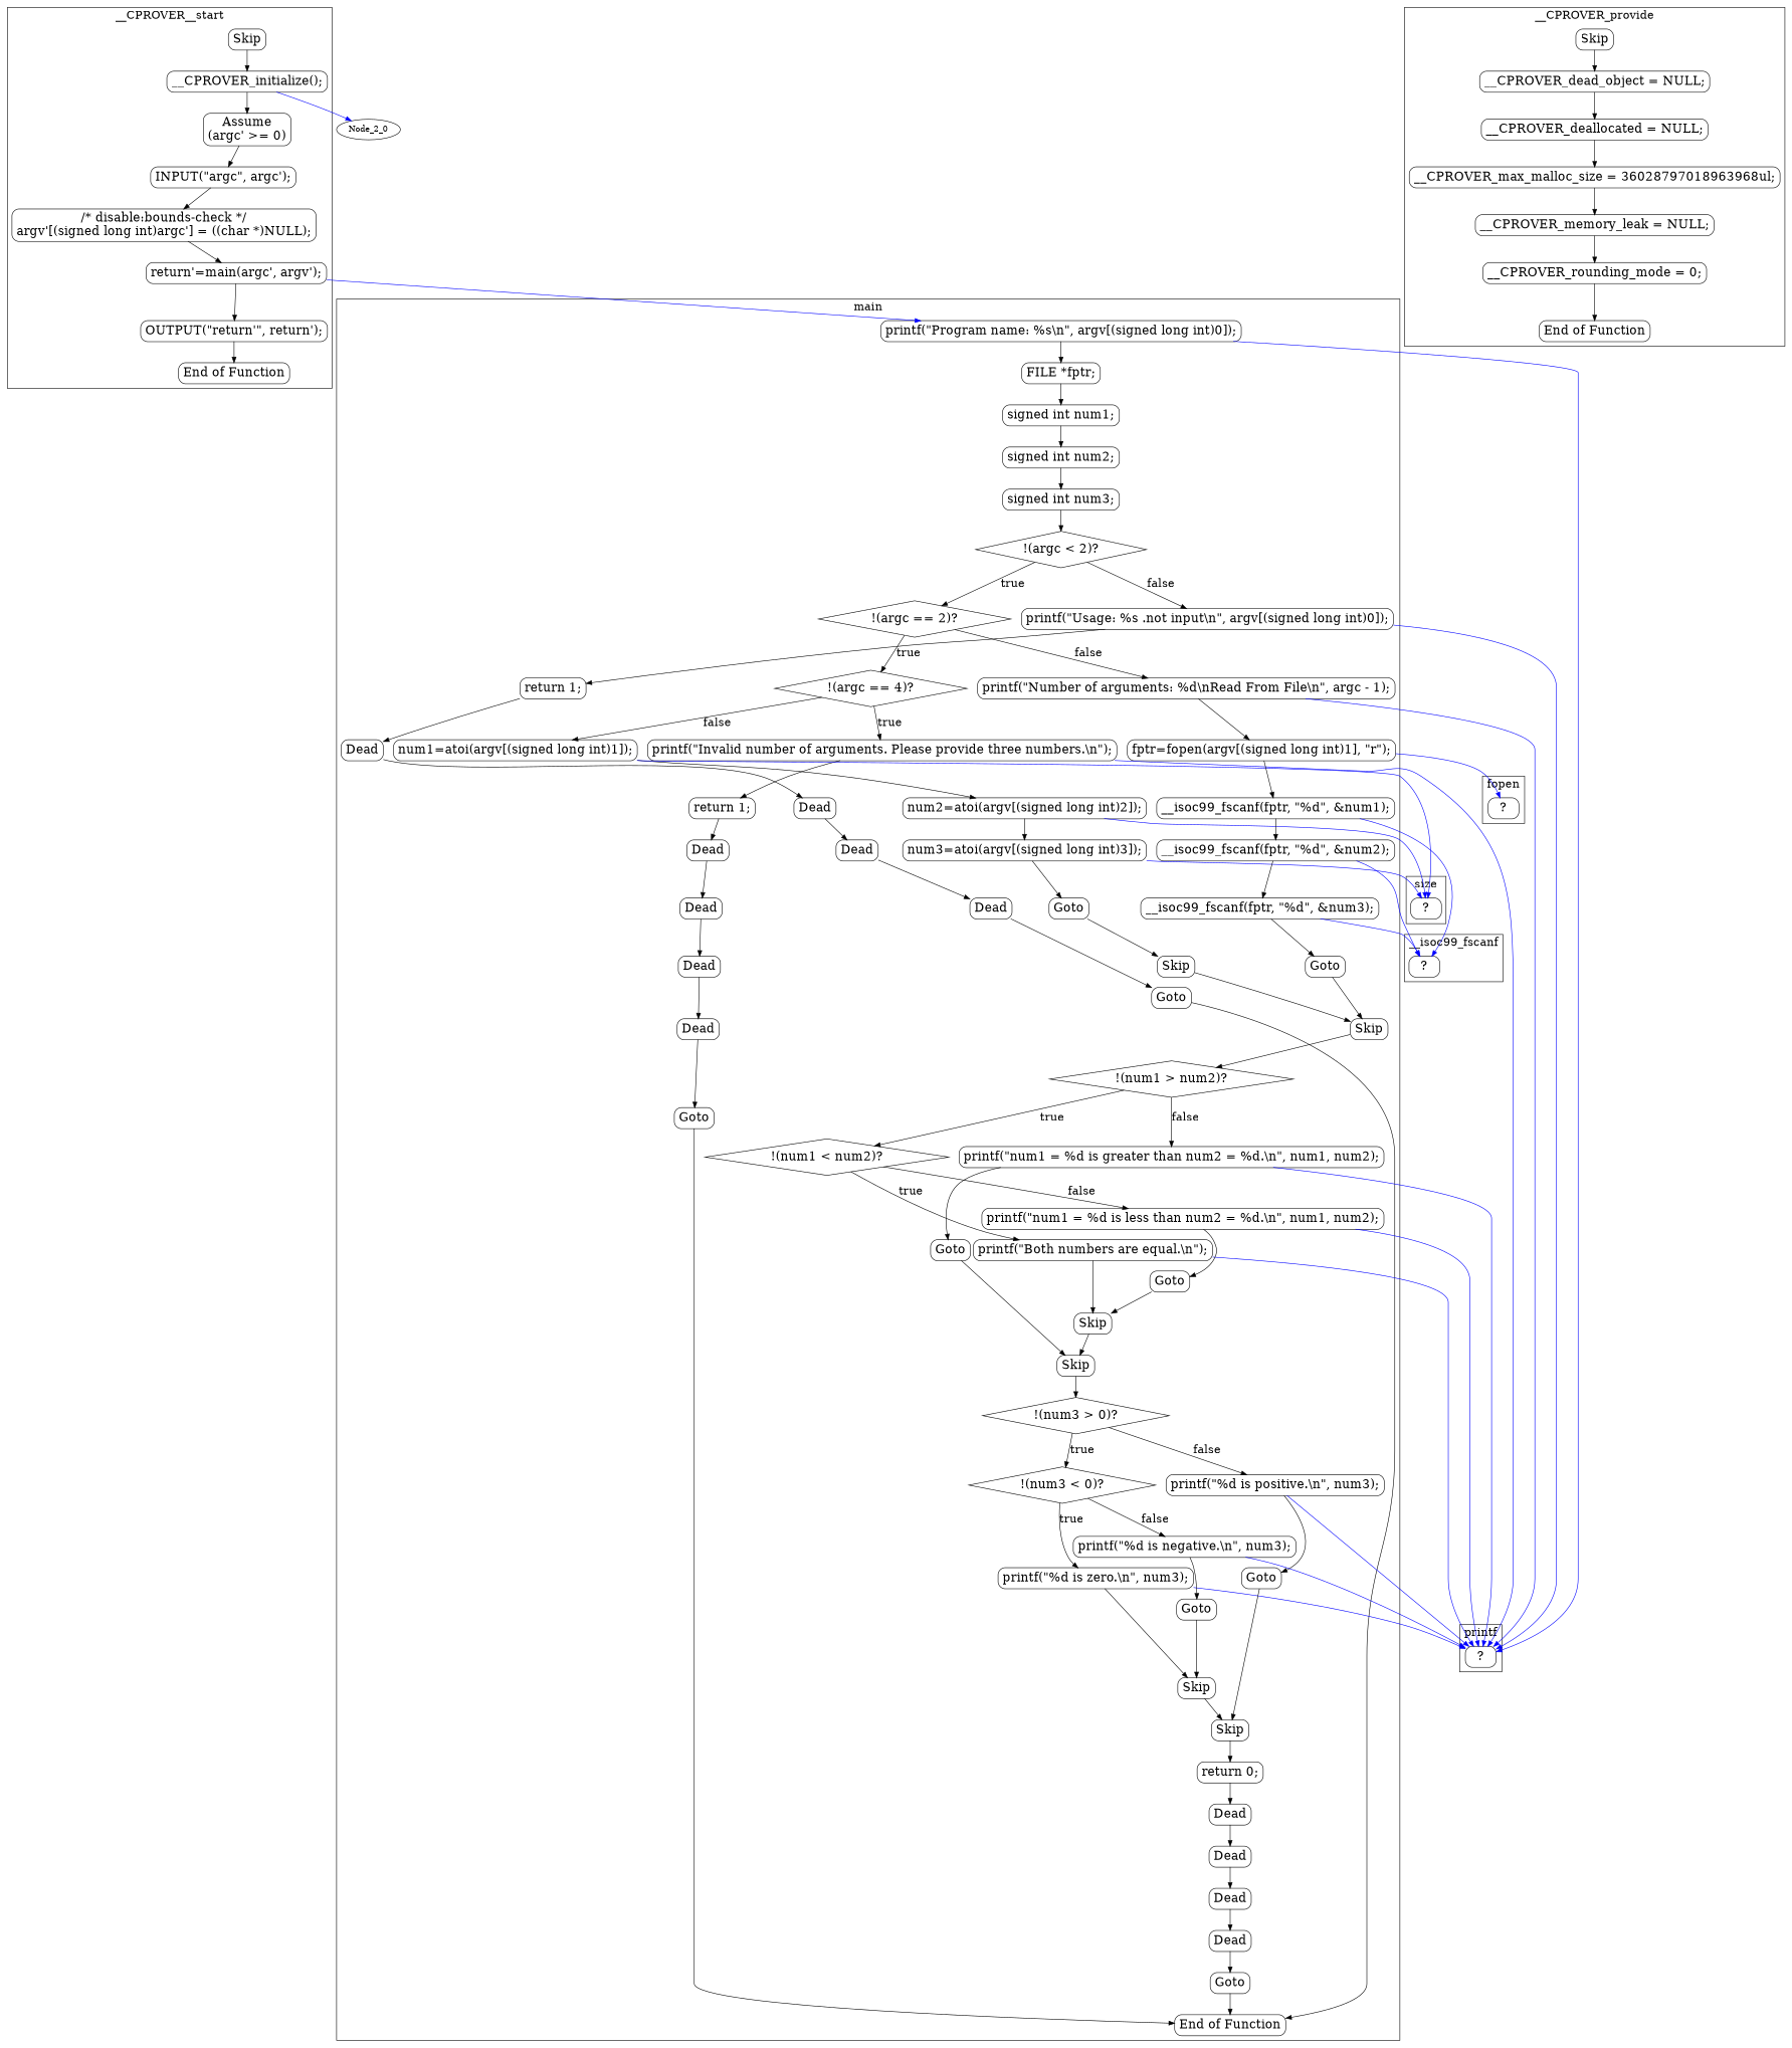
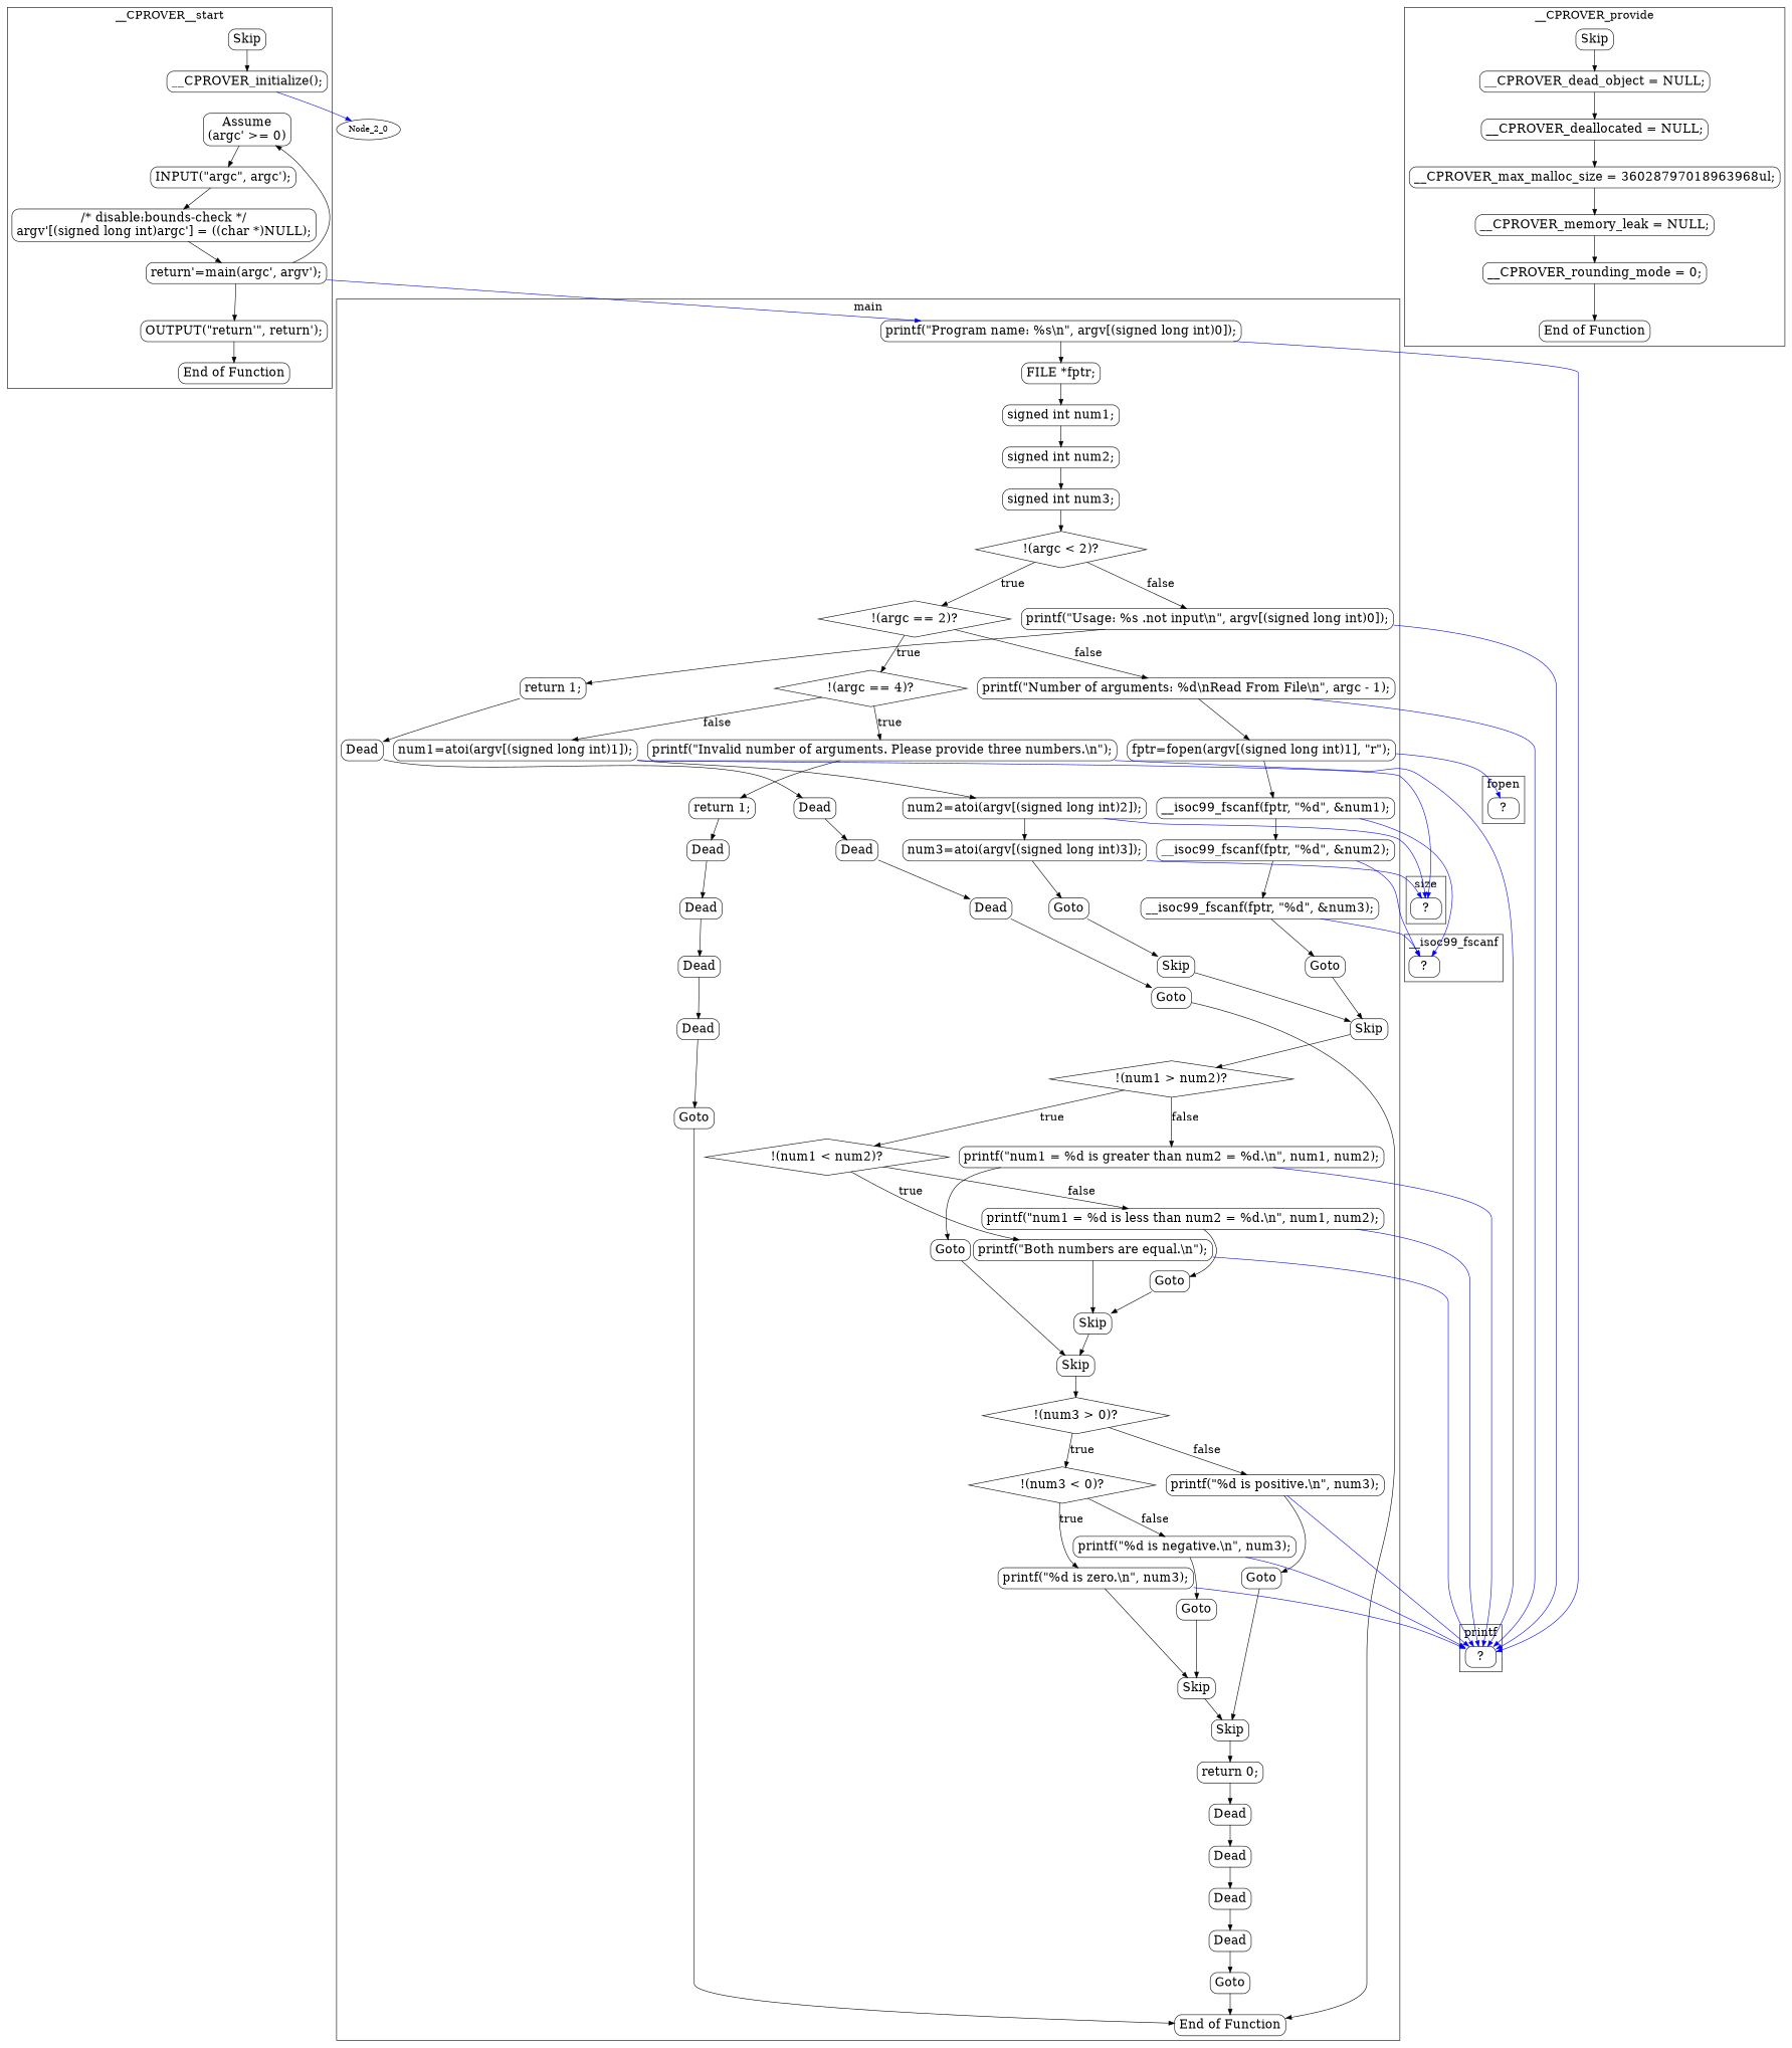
  digraph {
    color=black
    compound=true
    fontsize=20
    node [fontsize=22 shape=Mrecord]
    n1 [label="printf(\"Program name: %s\\n\", argv[(signed long int)0]);"]
    n2 [label="FILE *fptr;"]
    n3 [label="signed int num1;"]
    n4 [label="signed int num2;"]
    n5 [label="signed int num3;"]
    n6 [label="!(argc \< 2)?" shape=diamond]
    n7 [label="!(argc == 2)?" shape=diamond]
    n8 [label="printf(\"Usage: %s .not input\\n\", argv[(signed long int)0]);"]
    n9 [label="!(argc == 4)?" shape=diamond]
    n10 [label="printf(\"Number of arguments: %d\\nRead From File\\n\", argc - 1);"]
    n11 [label="return 1;"]
    n12 [label="printf(\"Invalid number of arguments. Please provide three numbers.\\n\");"]
    n13 [label="num1=atoi(argv[(signed long int)1]);"]
    n14 [label="fptr=fopen(argv[(signed long int)1], \"r\");"]
    n15 [label=Dead]
    n16 [label="return 1;"]
    n17 [label="num2=atoi(argv[(signed long int)2]);"]
    n18 [label="__isoc99_fscanf(fptr, \"%d\", &num1);"]
    n19 [label=Dead]
    n20 [label=Dead]
    n21 [label="num3=atoi(argv[(signed long int)3]);"]
    n22 [label="__isoc99_fscanf(fptr, \"%d\", &num2);"]
    n23 [label=Dead]
    n24 [label=Dead]
    n25 [label=Goto]
    n26 [label="__isoc99_fscanf(fptr, \"%d\", &num3);"]
    n27 [label=Dead]
    n28 [label=Dead]
    n29 [label=Skip]
    n30 [label=Goto]
    n31 [label=Goto]
    n32 [label=Dead]
    n33 [label=Skip]
    n34 [label="End of Function"]
    n35 [label=Goto]
    n36 [label="!(num1 \> num2)?" shape=diamond]
    n37 [label="!(num1 \< num2)?" shape=diamond]
    n38 [label="printf(\"num1 = %d is greater than num2 = %d.\\n\", num1, num2);"]
    n39 [label="printf(\"Both numbers are equal.\\n\");"]
    n40 [label="printf(\"num1 = %d is less than num2 = %d.\\n\", num1, num2);"]
    n41 [label=Goto]
    n42 [label=Skip]
    n43 [label=Goto]
    n44 [label=Skip]
    n45 [label="!(num3 \> 0)?" shape=diamond]
    n46 [label="!(num3 \< 0)?" shape=diamond]
    n47 [label="printf(\"%d is positive.\\n\", num3);"]
    n48 [label="printf(\"%d is zero.\\n\", num3);"]
    n49 [label="printf(\"%d is negative.\\n\", num3);"]
    n50 [label=Goto]
    n51 [label=Skip]
    n52 [label=Goto]
    n53 [label=Skip]
    n54 [label="return 0;"]
    n55 [label=Dead]
    n56 [label=Dead]
    n57 [label=Dead]
    n58 [label=Dead]
    n59 [label=Goto]
    n60 [label=Skip]
    n61 [label="__CPROVER_initialize();"]
    n62 [label="Assume\n(argc' \>= 0)"]
    n63 [label="INPUT(\"argc\", argc');"]
    n64 [label="/* disable:bounds-check */\nargv'[(signed long int)argc'] = ((char *)NULL);"]
    n65 [label="return'=main(argc', argv');"]
    n66 [label="OUTPUT(\"return'\", return');"]
    n67 [label="End of Function"]
    n68 [label="?"]
    n69 [label=Skip]
    n70 [label="__CPROVER_dead_object = NULL;"]
    n71 [label="__CPROVER_deallocated = NULL;"]
    n72 [label="__CPROVER_max_malloc_size = 36028797018963968ul;"]
    n73 [label="__CPROVER_memory_leak = NULL;"]
    n74 [label="__CPROVER_rounding_mode = 0;"]
    n75 [label="End of Function"]
    n76 [label="?"]
    n77 [label="?"]
    n78 [label="?"]
    Node_2_0 [fontsize="" shape=""]
    subgraph cluster_1 {
      label=main
      n1
      n2
      n3
      n4
      n5
      n6
      n7
      n8
      n9
      n10
      n11
      n12
      n13
      n14
      n15
      n16
      n17
      n18
      n19
      n20
      n21
      n22
      n23
      n24
      n25
      n26
      n27
      n28
      n29
      n30
      n31
      n32
      n33
      n34
      n35
      n36
      n37
      n38
      n39
      n40
      n41
      n42
      n43
      n44
      n45
      n46
      n47
      n48
      n49
      n50
      n51
      n52
      n53
      n54
      n55
      n56
      n57
      n58
      n59
    }
    subgraph cluster_2 {
      label=__CPROVER__start
      n60
      n61
      n62
      n63
      n64
      n65
      n66
      n67
    }
    subgraph cluster_3 {
      label=size
      rank=sink
      n68
    }
    subgraph cluster_4 {
      label=__CPROVER_provide
      n69
      n70
      n71
      n72
      n73
      n74
      n75
    }
    subgraph cluster_5 {
      label=printf
      rank=sink
      n76
    }
    subgraph cluster_6 {
      label=fopen
      rank=sink
      n77
    }
    subgraph cluster_7 {
      label=__isoc99_fscanf
      rank=sink
      n78
    }
    n1 -> n2
    n1 -> n76 [color=blue]
    n2 -> n3
    n3 -> n4
    n4 -> n5
    n5 -> n6
    n6 -> n7 [fontsize=20 label=true]
    n6 -> n8 [fontsize=20 label=false]
    n7 -> n9 [fontsize=20 label=true]
    n7 -> n10 [fontsize=20 label=false]
    n8 -> n11
    n8 -> n76 [color=blue]
    n9 -> n12 [fontsize=20 label=true]
    n9 -> n13 [fontsize=20 label=false]
    n10 -> n14
    n10 -> n76 [color=blue]
    n11 -> n15
    n12 -> n16
    n12 -> n76 [color=blue]
    n13 -> n17
    n13 -> n68 [color=blue]
    n14 -> n18
    n14 -> n77 [color=blue]
    n15 -> n19
    n16 -> n20
    n17 -> n21
    n17 -> n68 [color=blue]
    n18 -> n22
    n18 -> n78 [color=blue]
    n19 -> n23
    n20 -> n24
    n21 -> n25
    n21 -> n68 [color=blue]
    n22 -> n26
    n22 -> n78 [color=blue]
    n23 -> n27
    n24 -> n28
    n25 -> n29
    n26 -> n30
    n26 -> n78 [color=blue]
    n27 -> n31
    n28 -> n32
    n29 -> n33
    n30 -> n33
    n31 -> n34
    n32 -> n35
    n33 -> n36
    n35 -> n34
    n36 -> n37 [fontsize=20 label=true]
    n36 -> n38 [fontsize=20 label=false]
    n37 -> n39 [fontsize=20 label=true]
    n37 -> n40 [fontsize=20 label=false]
    n38 -> n41
    n38 -> n76 [color=blue]
    n39 -> n42
    n39 -> n76 [color=blue]
    n40 -> n43
    n40 -> n76 [color=blue]
    n41 -> n44
    n42 -> n44
    n43 -> n42
    n44 -> n45
    n45 -> n46 [fontsize=20 label=true]
    n45 -> n47 [fontsize=20 label=false]
    n46 -> n48 [fontsize=20 label=true]
    n46 -> n49 [fontsize=20 label=false]
    n47 -> n50
    n47 -> n76 [color=blue]
    n48 -> n51
    n48 -> n76 [color=blue]
    n49 -> n52
    n49 -> n76 [color=blue]
    n50 -> n53
    n51 -> n53
    n52 -> n51
    n53 -> n54
    n54 -> n55
    n55 -> n56
    n56 -> n57
    n57 -> n58
    n58 -> n59
    n59 -> n34
    n60 -> n61
-   n61 -> n62
+   n65 -> n62
    n61 -> Node_2_0 [color=blue]
    n62 -> n63
    n63 -> n64
    n64 -> n65
    n65 -> n1 [color=blue]
    n65 -> n66
    n66 -> n67
    n69 -> n70
    n70 -> n71
    n71 -> n72
    n72 -> n73
    n73 -> n74
    n74 -> n75
  }
